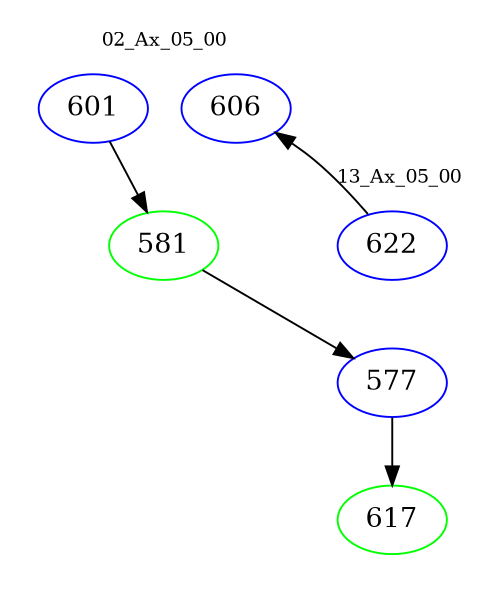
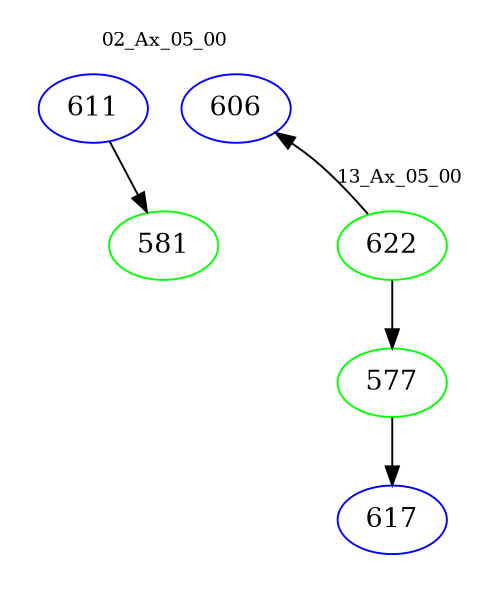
  digraph {
    node [color=blue]
    edge [color=black]
-   n1 [label=601]
+   n1 [label=611]
    n2 [color=green label=581]
    n3 [label=606]
-   n4 [label=622]
-   n5 [label=577]
-   n6 [color=green label=617]
+   n4 [color=green label=622]
+   n5 [color=green label=577]
+   n6 [label=617]
    subgraph cluster_1 {
      color=white
      fontsize=10
      label="02_Ax_05_00"
      n1
      n2
      n3
    }
    subgraph cluster_2 {
      color=white
      fontsize=10
      label="13_Ax_05_00"
      n4
      n5
      n6
    }
    n1 -> n2
    n4 -> n3
-   n2 -> n5
+   n4 -> n5
    n5 -> n6
  }
